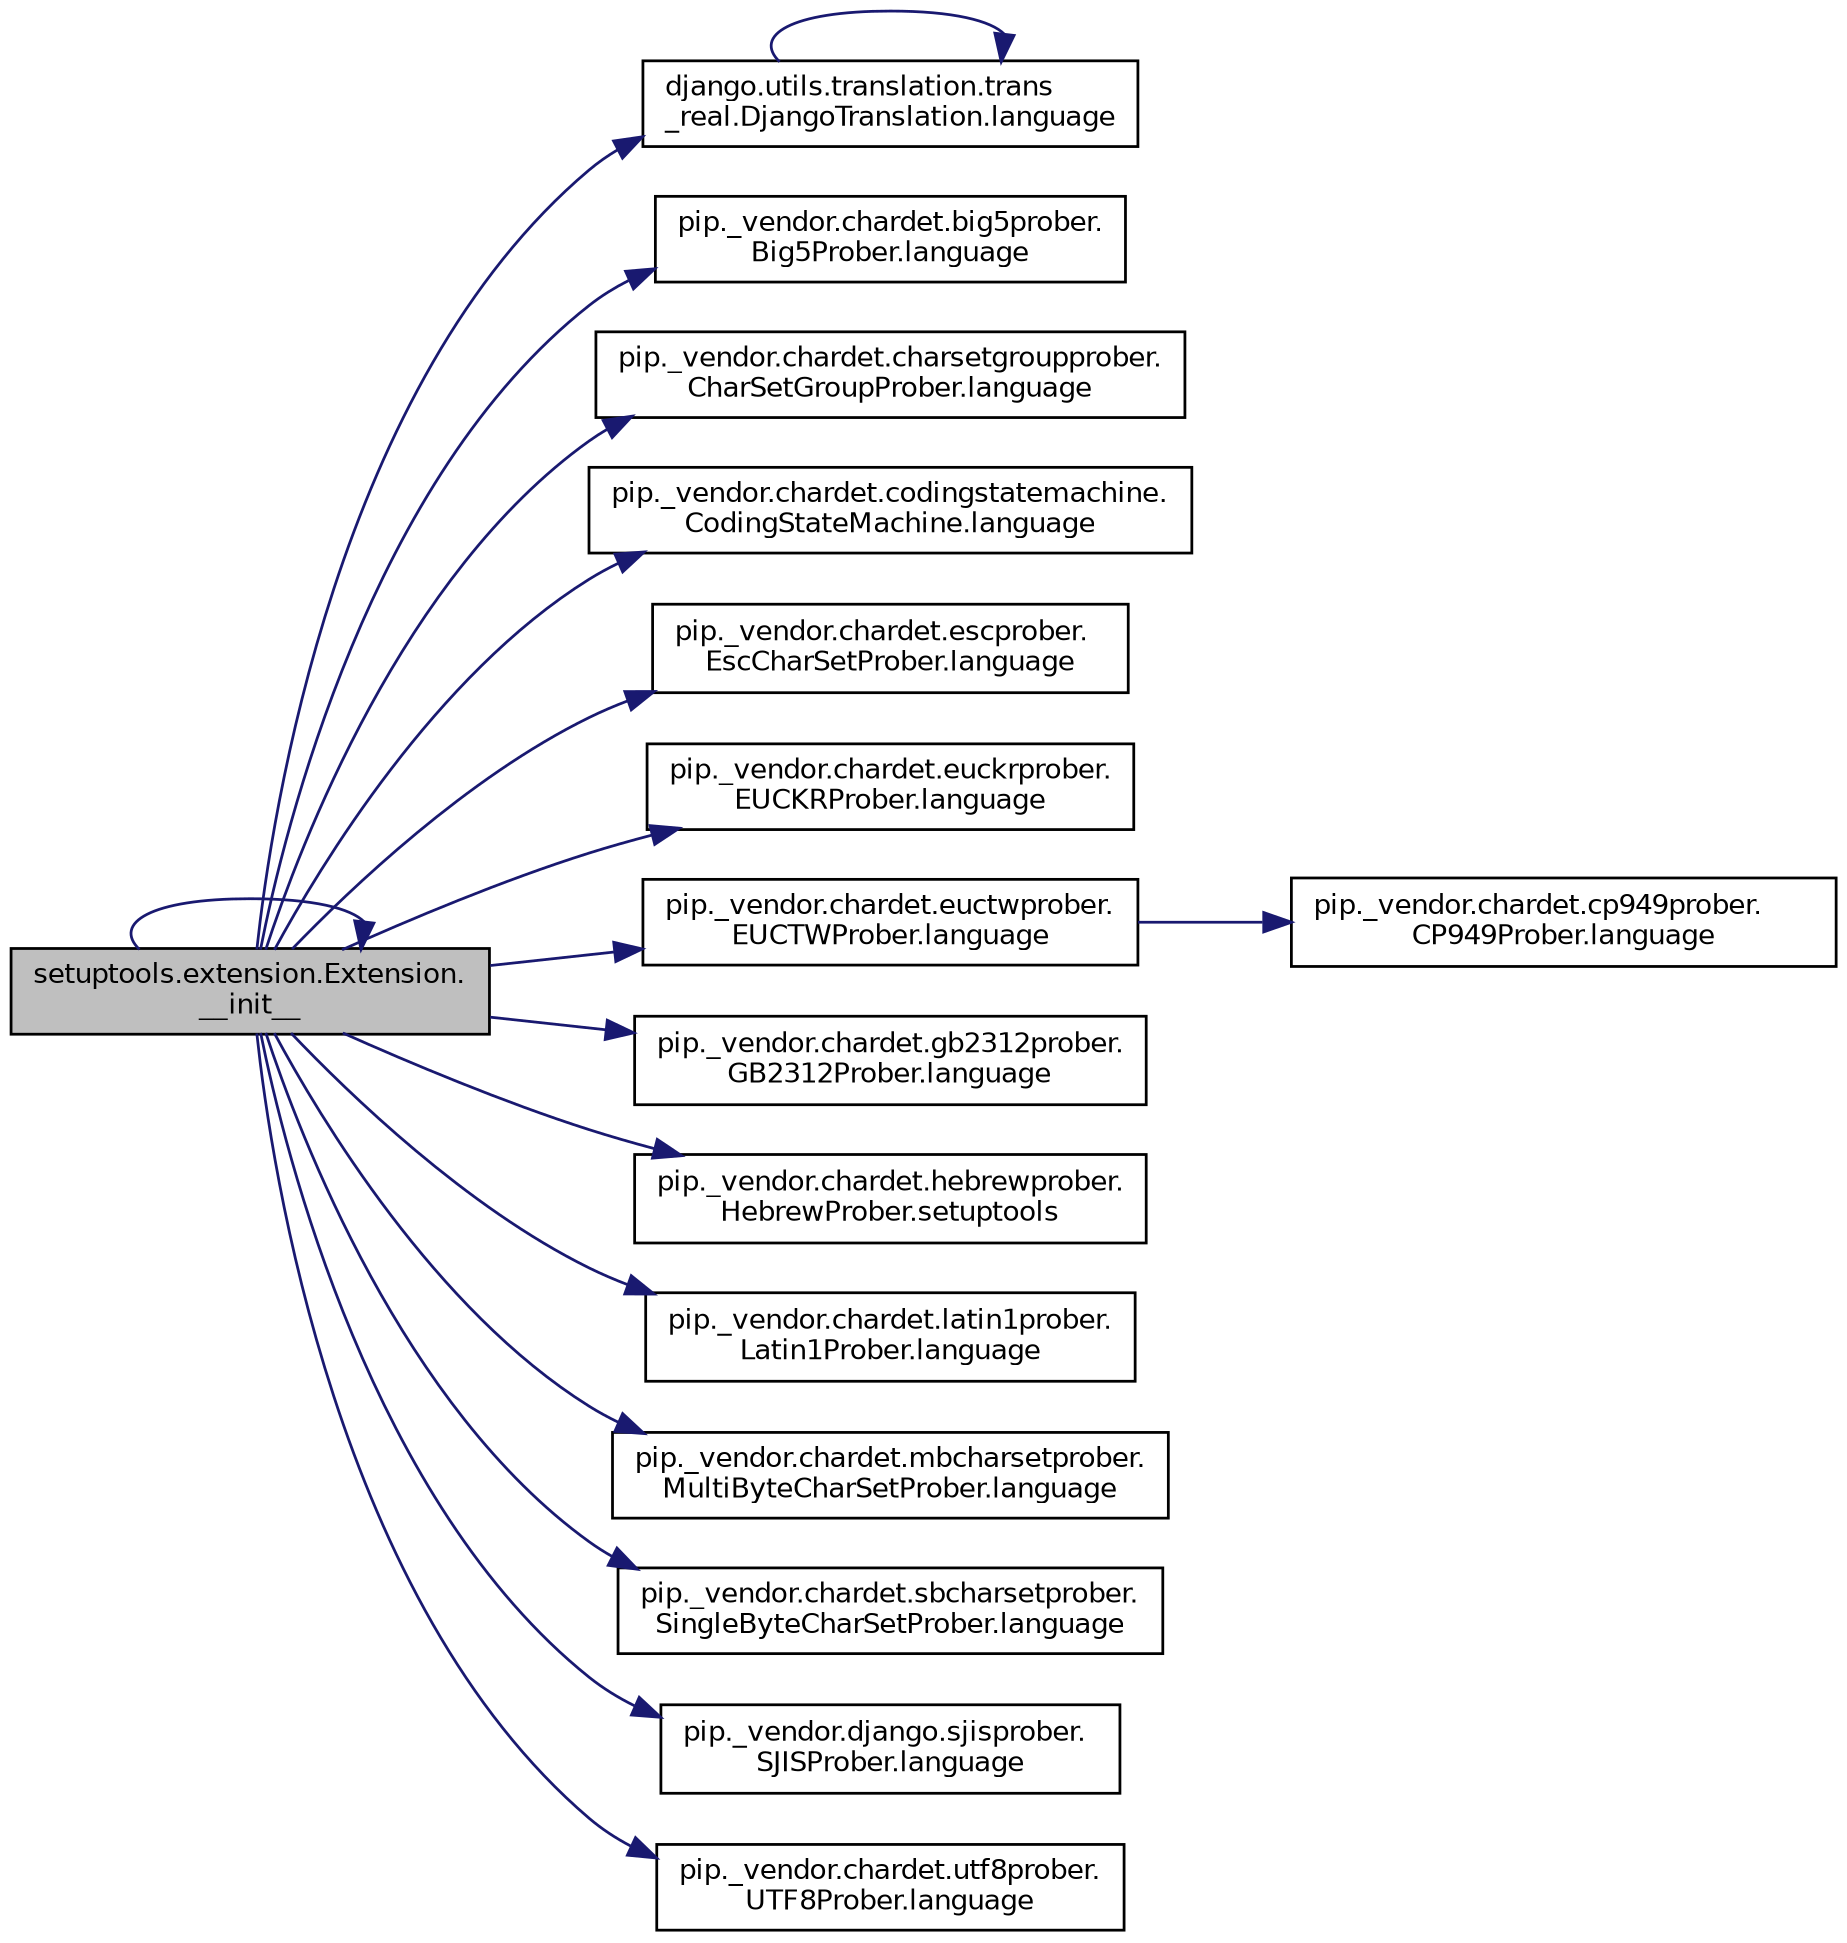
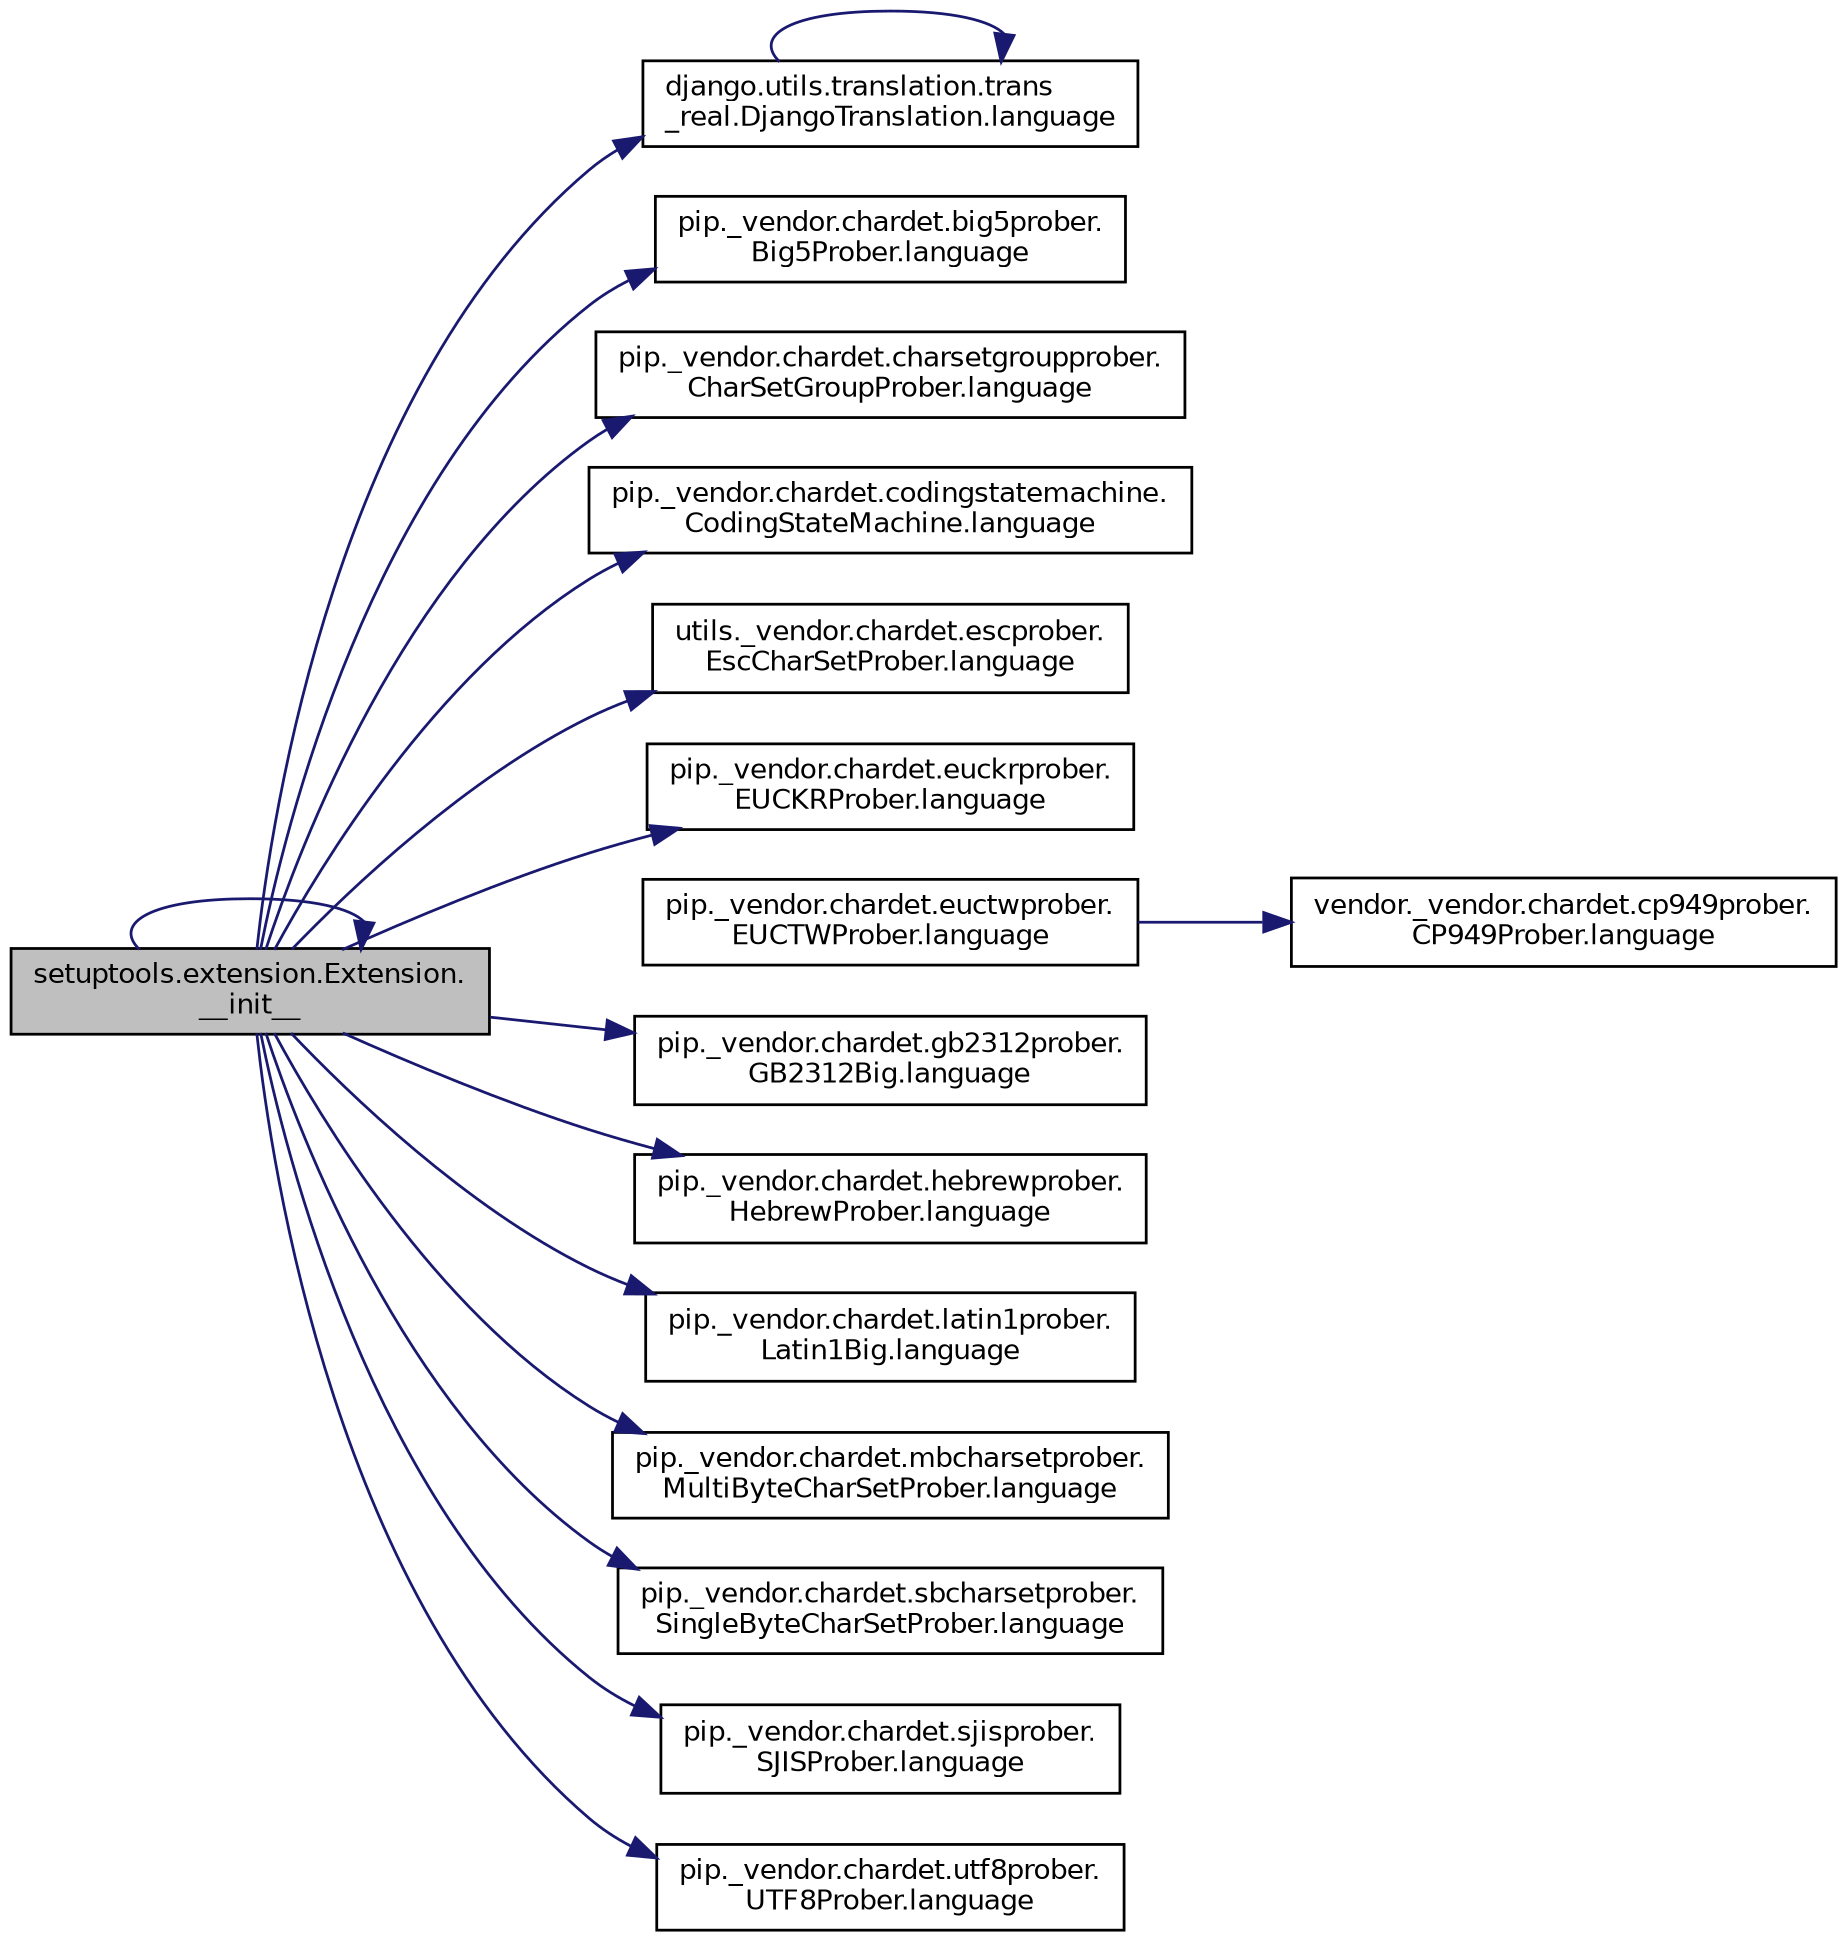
  digraph {
    fontname="DejaVu Sans"
    rankdir=LR
    node [color=black fillcolor=white fontname="DejaVu Sans" fontsize=10 shape=record style=filled]
    edge [color=midnightblue fontname="DejaVu Sans" fontsize=10 labelfontname=Helvetica labelfontsize=10 style=solid]
    n1 [fillcolor=grey75 fontcolor=black height=0.2 label="setuptools.extension.Extension.\l__init__" width=0.4]
    n2 [height=0.2 label="django.utils.translation.trans\l_real.DjangoTranslation.language" width=0.4]
    n3 [height=0.2 label="pip._vendor.chardet.big5prober.\lBig5Prober.language" width=0.4]
    n4 [height=0.2 label="pip._vendor.chardet.charsetgroupprober.\lCharSetGroupProber.language" width=0.4]
    n5 [height=0.2 label="pip._vendor.chardet.codingstatemachine.\lCodingStateMachine.language" width=0.4]
-   n6 [height=0.2 label="pip._vendor.chardet.escprober.\lEscCharSetProber.language" width=0.4]
+   n6 [height=0.2 label="utils._vendor.chardet.escprober.\lEscCharSetProber.language" width=0.4]
    n7 [height=0.2 label="pip._vendor.chardet.euckrprober.\lEUCKRProber.language" width=0.4]
    n8 [height=0.2 label="pip._vendor.chardet.euctwprober.\lEUCTWProber.language" width=0.4]
-   n9 [height=0.2 label="pip._vendor.chardet.gb2312prober.\lGB2312Prober.language" width=0.4]
-   n10 [height=0.2 label="pip._vendor.chardet.hebrewprober.\lHebrewProber.setuptools" width=0.4]
-   n11 [height=0.2 label="pip._vendor.chardet.latin1prober.\lLatin1Prober.language" width=0.4]
+   n9 [height=0.2 label="pip._vendor.chardet.gb2312prober.\lGB2312Big.language" width=0.4]
+   n10 [height=0.2 label="pip._vendor.chardet.hebrewprober.\lHebrewProber.language" width=0.4]
+   n11 [height=0.2 label="pip._vendor.chardet.latin1prober.\lLatin1Big.language" width=0.4]
    n12 [height=0.2 label="pip._vendor.chardet.mbcharsetprober.\lMultiByteCharSetProber.language" width=0.4]
    n13 [height=0.2 label="pip._vendor.chardet.sbcharsetprober.\lSingleByteCharSetProber.language" width=0.4]
-   n14 [height=0.2 label="pip._vendor.django.sjisprober.\lSJISProber.language" width=0.4]
+   n14 [height=0.2 label="pip._vendor.chardet.sjisprober.\lSJISProber.language" width=0.4]
    n15 [height=0.2 label="pip._vendor.chardet.utf8prober.\lUTF8Prober.language" width=0.4]
-   n16 [height=0.2 label="pip._vendor.chardet.cp949prober.\lCP949Prober.language" width=0.4]
+   n16 [height=0.2 label="vendor._vendor.chardet.cp949prober.\lCP949Prober.language" width=0.4]
    n1 -> n1
    n1 -> n2
    n1 -> n3
    n1 -> n4
    n1 -> n5
    n1 -> n6
    n1 -> n7
-   n1 -> n8
    n1 -> n9
    n1 -> n10
    n1 -> n11
    n1 -> n12
    n1 -> n13
    n1 -> n14
    n1 -> n15
    n2 -> n2
    n8 -> n16
  }
